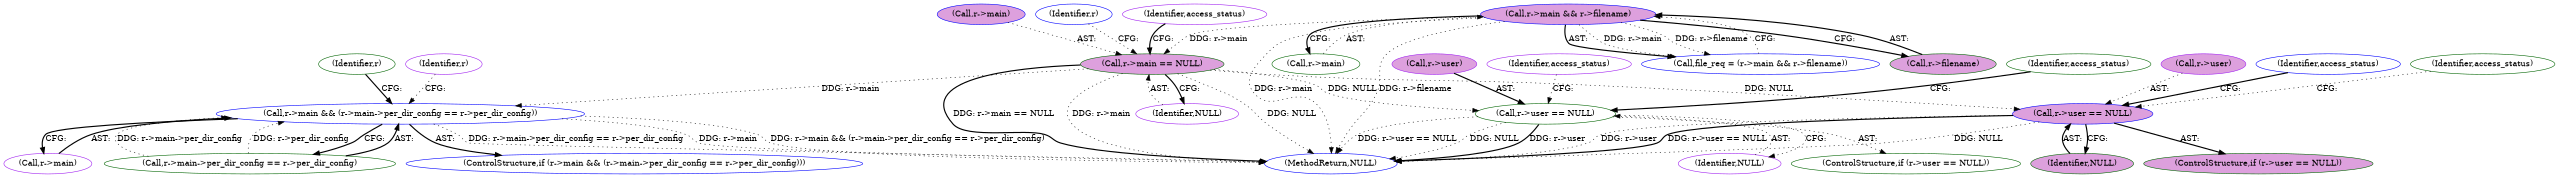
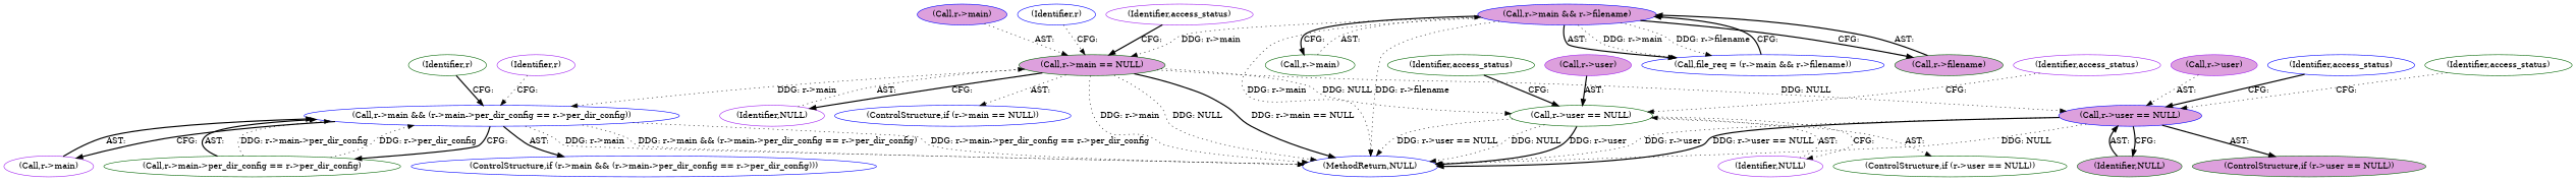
  digraph {
    node [color=darkgreen fillcolor=white style=filled]
    edge [style=dotted]
    n1 [fillcolor=plum label="(Call,r->main == NULL)"]
    n2 [color=blue label="(Call,r->main && (r->main->per_dir_config == r->per_dir_config))"]
    n3 [color=blue fillcolor=plum label="(Call,r->user == NULL)"]
    n4 [label="(Call,r->user == NULL)"]
    n5 [color=purple label="(Identifier,NULL)"]
+   n6 [color=blue label="(ControlStructure,if (r->main == NULL))"]
    n7 [color=blue label="(MethodReturn,NULL)"]
    n8 [color=purple label="(Call,r->main)"]
    n9 [label="(Call,r->main->per_dir_config == r->per_dir_config)"]
    n10 [color=blue label="(ControlStructure,if (r->main && (r->main->per_dir_config == r->per_dir_config)))"]
    n11 [fillcolor=plum label="(ControlStructure,if (r->user == NULL))"]
    n12 [fillcolor=plum label="(Identifier,NULL)"]
    n13 [color=purple label="(Identifier,NULL)"]
    n14 [label="(ControlStructure,if (r->user == NULL))"]
    n15 [color=blue fillcolor=plum label="(Call,r->main && r->filename)"]
    n16 [color=blue label="(Call,file_req = (r->main && r->filename))"]
    n17 [label="(Call,r->main)"]
    n18 [fillcolor=plum label="(Call,r->filename)"]
    n19 [color=blue fillcolor=plum label="(Call,r->main)"]
    n20 [color=blue label="(Identifier,r)"]
    n21 [color=purple label="(Identifier,r)"]
    n22 [color=purple label="(Identifier,access_status)"]
    n23 [label="(Identifier,access_status)"]
    n24 [color=purple label="(Identifier,access_status)"]
    n25 [label="(Identifier,access_status)"]
    n26 [label="(Identifier,r)"]
    n27 [color=purple fillcolor=plum label="(Call,r->user)"]
    n28 [color=purple fillcolor=plum label="(Call,r->user)"]
    n29 [color=blue label="(Identifier,access_status)"]
    n1 -> n2 [label="DDG: r->main"]
    n1 -> n3 [label="DDG: NULL"]
    n1 -> n4 [label="DDG: NULL"]
    n1 -> n5 [label="CFG: " style=bold]
+   n1 -> n6 [label="AST: "]
    n1 -> n7 [label="DDG: r->main == NULL" style=bold]
    n1 -> n7 [label="DDG: r->main"]
    n1 -> n7 [label="DDG: NULL"]
    n2 -> n7 [label="DDG: r->main"]
    n2 -> n7 [label="DDG: r->main && (r->main->per_dir_config == r->per_dir_config)"]
    n2 -> n7 [label="DDG: r->main->per_dir_config == r->per_dir_config"]
    n2 -> n8 [label="CFG: " style=bold]
    n2 -> n9 [label="CFG: " style=bold]
    n2 -> n10 [label="AST: " style=bold]
    n3 -> n7 [label="DDG: r->user"]
    n3 -> n7 [label="DDG: r->user == NULL" style=bold]
    n3 -> n7 [label="DDG: NULL"]
    n3 -> n11 [label="AST: " style=bold]
    n3 -> n12 [label="CFG: " style=bold]
    n4 -> n7 [label="DDG: r->user == NULL"]
    n4 -> n7 [label="DDG: NULL"]
    n4 -> n7 [label="DDG: r->user" style=bold]
    n4 -> n13 [label="CFG: "]
    n4 -> n14 [label="AST: "]
    n5 -> n1 [label="AST: "]
    n8 -> n2 [label="AST: " style=bold]
    n9 -> n2 [label="AST: " style=bold]
    n9 -> n2 [label="DDG: r->main->per_dir_config"]
    n9 -> n2 [label="DDG: r->per_dir_config"]
    n12 -> n3 [label="AST: " style=bold]
    n13 -> n4 [label="AST: "]
    n15 -> n1 [label="DDG: r->main"]
    n15 -> n7 [label="DDG: r->filename"]
    n15 -> n7 [label="DDG: r->main"]
    n15 -> n16 [label="AST: " style=bold]
    n15 -> n16 [label="DDG: r->main"]
    n15 -> n16 [label="DDG: r->filename"]
    n15 -> n17 [label="CFG: " style=bold]
    n15 -> n18 [label="CFG: " style=bold]
-   n16 -> n15 [label="CFG: "]
+   n16 -> n15 [label="CFG: " style=bold]
    n17 -> n15 [label="AST: "]
    n18 -> n15 [label="AST: " style=bold]
    n19 -> n1 [label="AST: "]
    n20 -> n1 [label="CFG: "]
    n21 -> n2 [label="CFG: "]
    n22 -> n1 [label="CFG: " style=bold]
    n23 -> n3 [label="CFG: "]
    n24 -> n4 [label="CFG: "]
    n25 -> n4 [label="CFG: " style=bold]
    n26 -> n2 [label="CFG: " style=bold]
    n27 -> n4 [label="AST: " style=bold]
    n28 -> n3 [label="AST: "]
    n29 -> n3 [label="CFG: " style=bold]
  }
